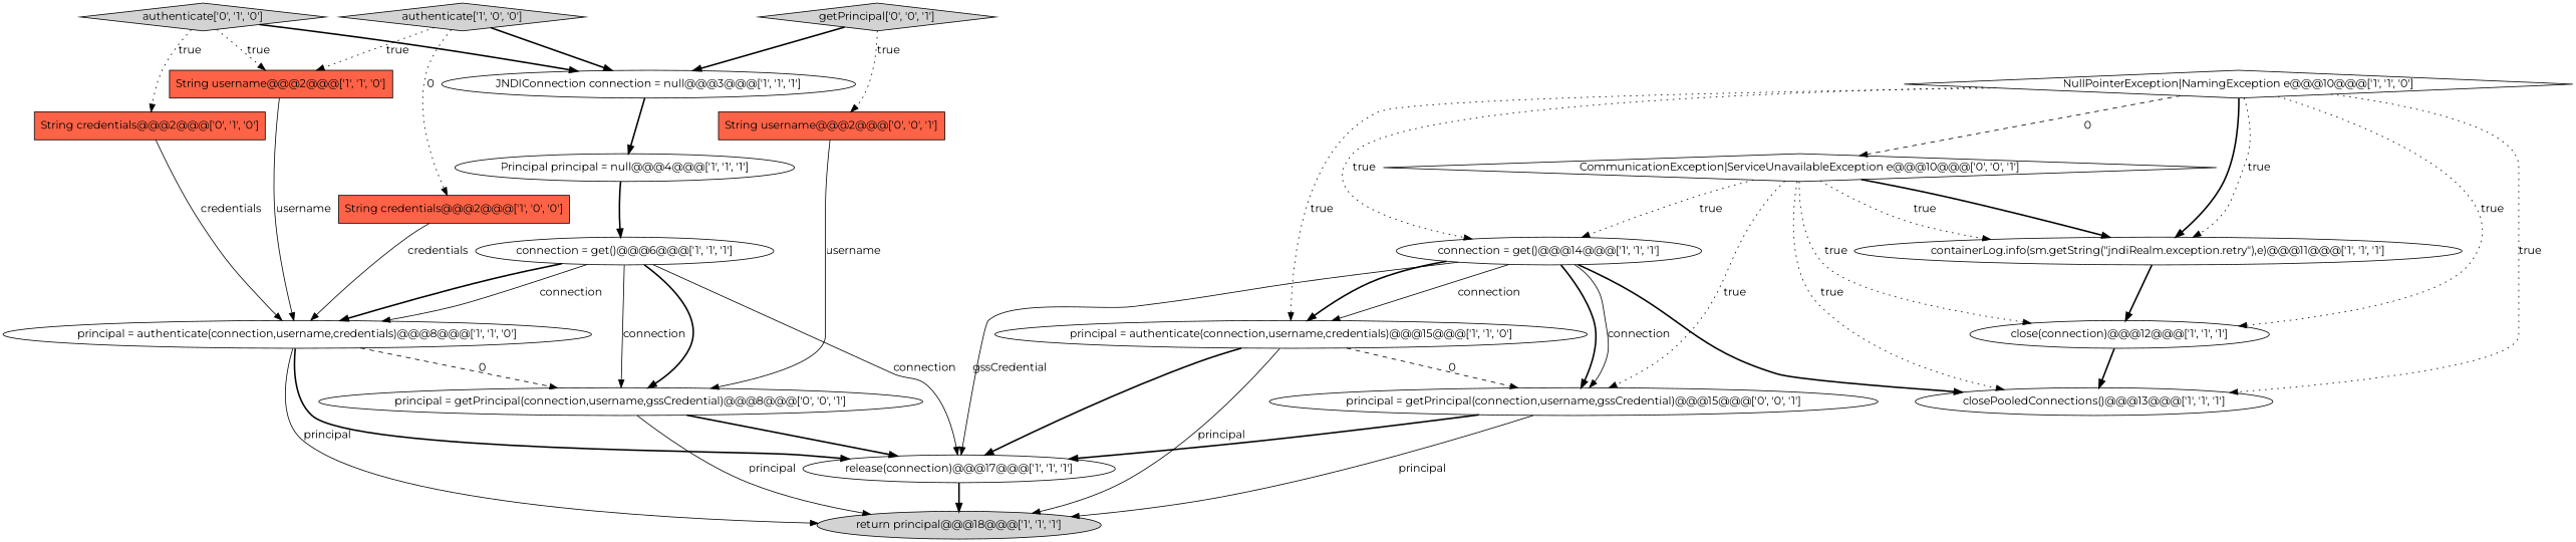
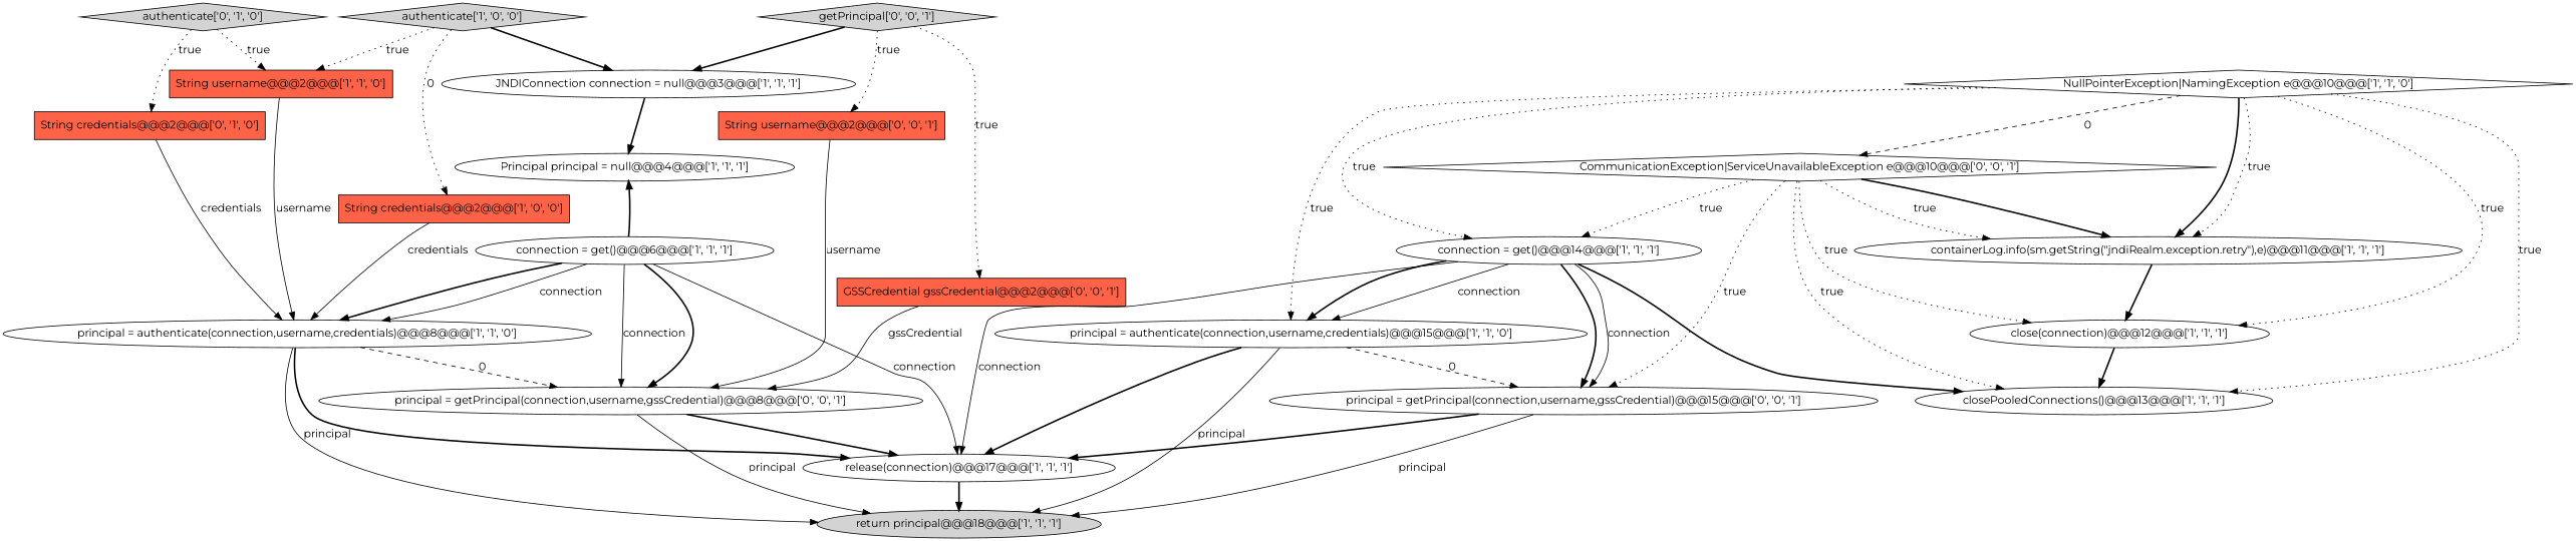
  digraph {
    fontname=Montserrat
    node [fillcolor=white fontname=Montserrat shape=ellipse style=filled]
    edge [fontname=Montserrat style=bold]
    n1 [label="connection = get()@@@14@@@['1', '1', '1']"]
    n2 [label="principal = authenticate(connection,username,credentials)@@@15@@@['1', '1', '0']"]
    n3 [label="principal = getPrincipal(connection,username,gssCredential)@@@15@@@['0', '0', '1']"]
    n4 [label="release(connection)@@@17@@@['1', '1', '1']"]
    n5 [label="closePooledConnections()@@@13@@@['1', '1', '1']"]
    n6 [fillcolor=lightgray label="return principal@@@18@@@['1', '1', '1']"]
    n7 [fillcolor=lightgray label="authenticate['0', '1', '0']" shape=diamond]
    n8 [fillcolor=tomato label="String username@@@2@@@['1', '1', '0']" shape=box]
    n9 [label="JNDIConnection connection = null@@@3@@@['1', '1', '1']"]
    n10 [fillcolor=tomato label="String credentials@@@2@@@['0', '1', '0']" shape=box]
    n11 [label="principal = authenticate(connection,username,credentials)@@@8@@@['1', '1', '0']"]
    n12 [label="Principal principal = null@@@4@@@['1', '1', '1']"]
    n13 [label="close(connection)@@@12@@@['1', '1', '1']"]
    n14 [fillcolor=tomato label="String username@@@2@@@['0', '0', '1']" shape=box]
    n15 [label="principal = getPrincipal(connection,username,gssCredential)@@@8@@@['0', '0', '1']"]
    n16 [fillcolor=lightgray label="getPrincipal['0', '0', '1']" shape=diamond]
+   n17 [fillcolor=tomato label="GSSCredential gssCredential@@@2@@@['0', '0', '1']" shape=box]
    n18 [fillcolor=lightgray label="authenticate['1', '0', '0']" shape=diamond]
    n19 [fillcolor=tomato label="String credentials@@@2@@@['1', '0', '0']" shape=box]
    n20 [label="CommunicationException|ServiceUnavailableException e@@@10@@@['0', '0', '1']" shape=diamond]
    n21 [label="containerLog.info(sm.getString(\"jndiRealm.exception.retry\"),e)@@@11@@@['1', '1', '1']"]
    n22 [label="connection = get()@@@6@@@['1', '1', '1']"]
    n23 [label="NullPointerException|NamingException e@@@10@@@['1', '1', '0']" shape=diamond]
    n1 -> n2 [label=connection style=solid]
    n1 -> n2
    n1 -> n3
    n1 -> n3 [label=connection style=solid]
-   n1 -> n4 [label=gssCredential style=solid]
+   n1 -> n4 [label=connection style=solid]
    n1 -> n5
    n2 -> n3 [label=0 style=dashed]
    n2 -> n4
    n2 -> n6 [label=principal style=solid]
    n3 -> n4
    n3 -> n6 [label=principal style=solid]
    n4 -> n6
    n7 -> n8 [label=true style=dotted]
-   n7 -> n9
    n7 -> n10 [label=true style=dotted]
    n8 -> n11 [label=username style=solid]
    n9 -> n12
    n10 -> n11 [label=credentials style=solid]
    n11 -> n4
    n11 -> n6 [label=principal style=solid]
    n11 -> n15 [label=0 style=dashed]
-   n12 -> n22
+   n22 -> n12
    n13 -> n5
    n14 -> n15 [label=username style=solid]
    n15 -> n4
    n15 -> n6 [label=principal style=solid]
    n16 -> n9
    n16 -> n14 [label=true style=dotted]
+   n16 -> n17 [label=true style=dotted]
+   n17 -> n15 [label=gssCredential style=solid]
    n18 -> n8 [label=true style=dotted]
    n18 -> n9
    n18 -> n19 [label=0 style=dotted]
    n19 -> n11 [label=credentials style=solid]
    n20 -> n1 [label=true style=dotted]
    n20 -> n3 [label=true style=dotted]
    n20 -> n5 [label=true style=dotted]
    n20 -> n13 [label=true style=dotted]
    n20 -> n21
    n20 -> n21 [label=true style=dotted]
    n21 -> n13
    n22 -> n4 [label=connection style=solid]
    n22 -> n11
    n22 -> n11 [label=connection style=solid]
    n22 -> n15 [label=connection style=solid]
    n22 -> n15
    n23 -> n1 [label=true style=dotted]
    n23 -> n2 [label=true style=dotted]
    n23 -> n5 [label=true style=dotted]
    n23 -> n13 [label=true style=dotted]
    n23 -> n20 [label=0 style=dashed]
    n23 -> n21
    n23 -> n21 [label=true style=dotted]
  }
